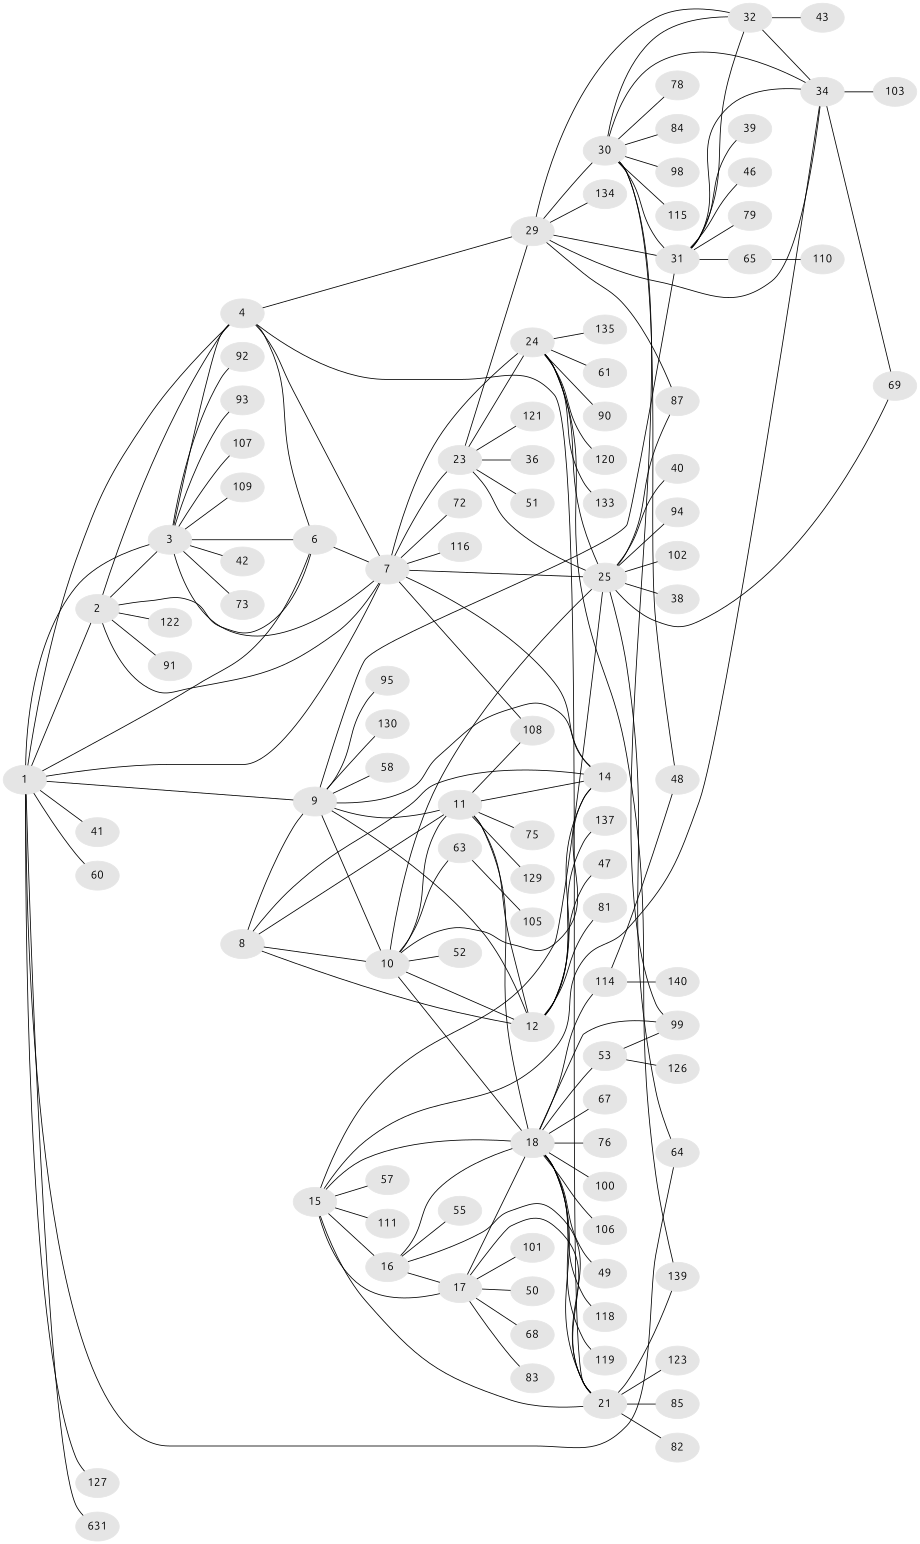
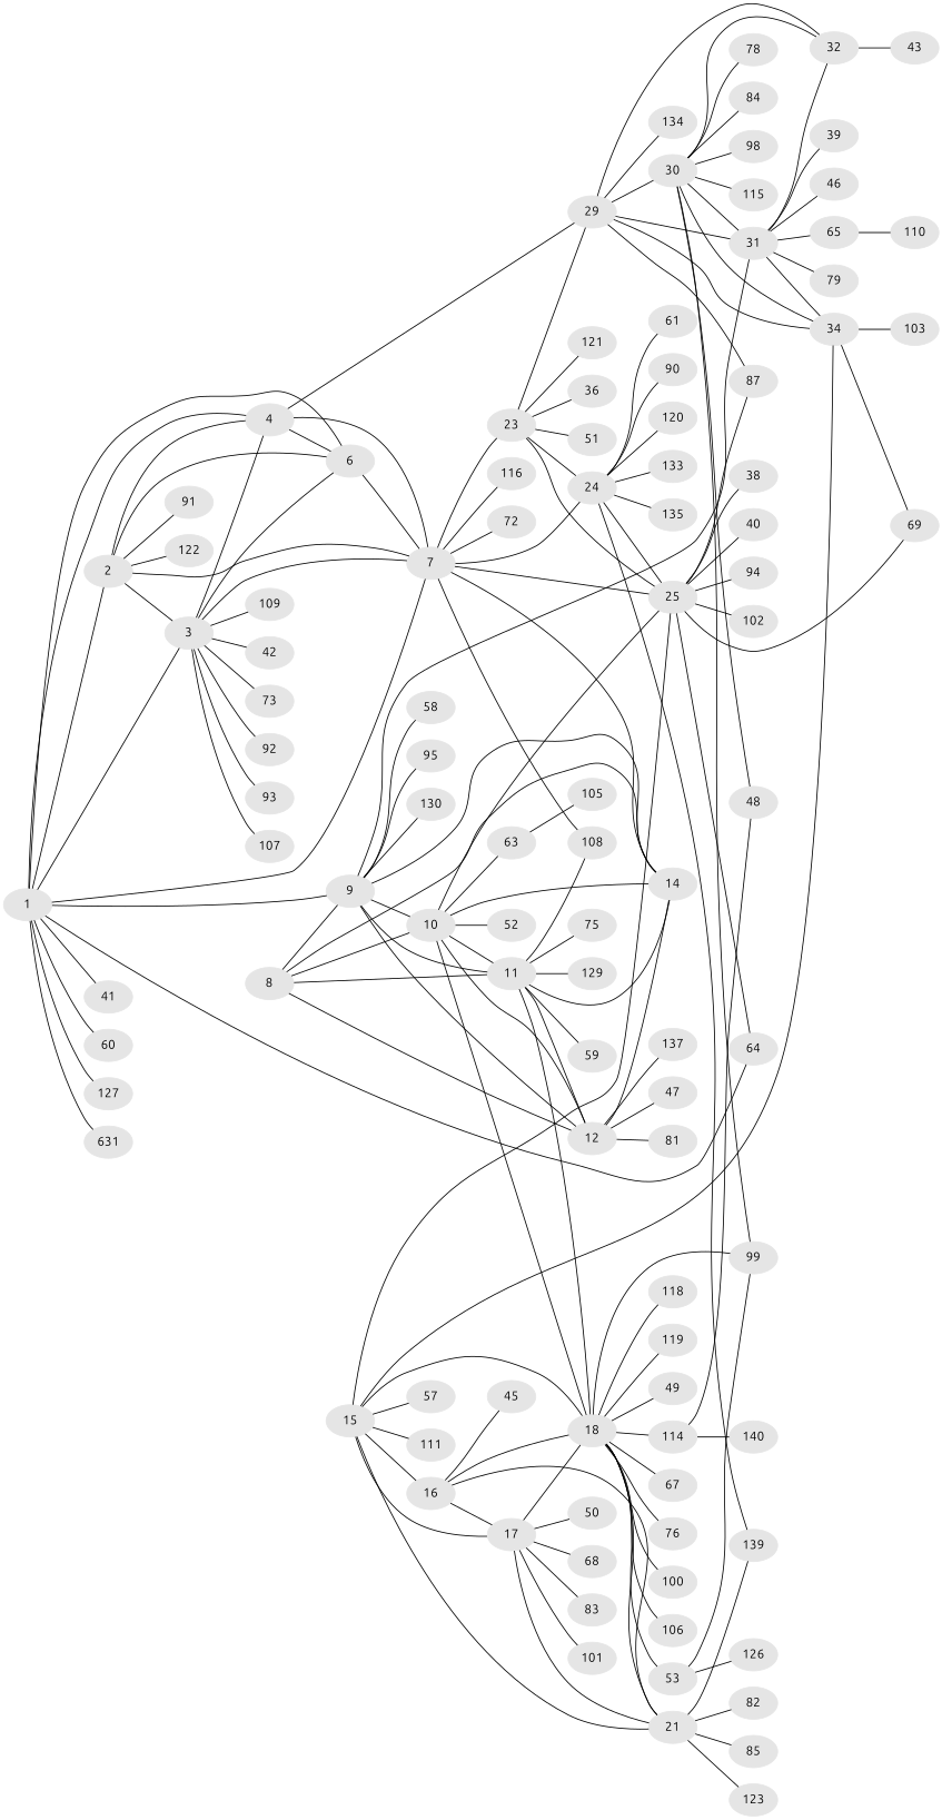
  graph {
    fontname=Ubuntu
    rankdir=LR
    node [color=gray90 fontname=Ubuntu style=filled]
    edge [fontname=Ubuntu]
    1 [super="+70"]
    2 [super="+86"]
    3 [super="+5"]
    4 [super="+37"]
    6 [super="+54"]
    7 [super="+22"]
    9 [super="+62"]
    41
    60
    64
    127
    n12 [label=631]
    91
    122
    42
    73
    92
    93
    107
    109
    21 [super="+44"]
    29 [super="+66"]
    14 [super="+117"]
    23 [super="+27"]
    24 [super="+28"]
    25 [super="+26"]
    72
    108
    116
    10 [super="+104"]
    11 [super="+56"]
    12 [super="+13"]
    31 [super="+33"]
    58
    95
    130
    82
    85
    123
    139
    34 [super="+89"]
    87
    30 [super="+97"]
    32 [super="+35"]
    134
    36 [super="+128"]
    51
    121
    61
    90
    120 [super="+124"]
    133
    135
    38
    40
    69
    94
    102
    8 [super="+55"]
    18 [super="+19"]
    52
    63 [super="+77"]
+   59
    75
    129
    47
    81
    137
    39
    46
    65 [super="+136"]
    79
    49
    53
    67
    76 [super="+96"]
    99 [super="+125"]
    100
    106
    114
    118
    119
    105
    15 [super="+20"]
    16 [super="+112"]
    17 [super="+138"]
    57
    111
-   45 [label=55]
+   45
    50
    68
    83
    101
    103
    126
    48
    140
    78
    84
    98
    115
    43
    110
    1 -- 2
    1 -- 3 [weight=2]
    1 -- 4
    1 -- 6
    1 -- 7
    1 -- 9
    1 -- 41
    1 -- 60
    1 -- 64
    1 -- 127
    1 -- n12
    2 -- 3 [weight=2]
    2 -- 4
    2 -- 6
    2 -- 7
    2 -- 91
    2 -- 122
    3 -- 4 [weight=2]
    3 -- 6 [weight=2]
    3 -- 7 [weight=2]
    3 -- 42
    3 -- 73
    3 -- 92
    3 -- 93
    3 -- 107
    3 -- 109
    4 -- 6
    4 -- 7
-   4 -- 21
    4 -- 29
    6 -- 7
    7 -- 14
    7 -- 23 [weight=2]
    7 -- 24 [weight=2]
    7 -- 25 [weight=2]
    7 -- 72
    7 -- 108
    7 -- 116
    9 -- 14
    9 -- 10
    9 -- 11
    9 -- 12 [weight=2]
    9 -- 31
    9 -- 58
    9 -- 95
    9 -- 130
    21 -- 82
    21 -- 85
    21 -- 123
    21 -- 139
    29 -- 31 [weight=2]
    29 -- 34
    29 -- 87
    29 -- 30
    29 -- 32 [weight=2]
    29 -- 134
    23 -- 29 [weight=2]
    23 -- 24 [weight=4]
    23 -- 25 [weight=4]
    23 -- 36
    23 -- 51
    23 -- 121
    24 -- 25 [weight=4]
    24 -- 139
    24 -- 61
    24 -- 90
    24 -- 120
    24 -- 133
    24 -- 135
    25 -- 64
    25 -- 87
    25 -- 38
    25 -- 40
    25 -- 69
    25 -- 94
    25 -- 102
    10 -- 14
    10 -- 25
    10 -- 11
    10 -- 12 [weight=2]
    10 -- 18
    10 -- 52
    10 -- 63
    11 -- 14
    11 -- 108
    11 -- 12 [weight=2]
    11 -- 18
+   11 -- 59
    11 -- 75
    11 -- 129
    12 -- 14 [weight=2]
    12 -- 47
    12 -- 81
    12 -- 137
    31 -- 34 [weight=2]
    31 -- 32 [weight=4]
    31 -- 39
    31 -- 46
    31 -- 65
    31 -- 79
    34 -- 69
    34 -- 103
    30 -- 31 [weight=2]
    30 -- 34
    30 -- 32 [weight=2]
    30 -- 99
    30 -- 48
    30 -- 78
    30 -- 84
    30 -- 98
    30 -- 115
-   32 -- 34 [weight=2]
    32 -- 43
    8 -- 9
    8 -- 14
    8 -- 10
    8 -- 11
    8 -- 12 [weight=2]
    18 -- 21 [weight=2]
    18 -- 49
    18 -- 53
    18 -- 67
    18 -- 76
    18 -- 99
    18 -- 100
    18 -- 106
    18 -- 114
    18 -- 118
    18 -- 119
    63 -- 105
    65 -- 110
    53 -- 99
    53 -- 126
    114 -- 48
    114 -- 140
    15 -- 21 [weight=2]
    15 -- 25
    15 -- 34
    15 -- 18 [weight=4]
    15 -- 16 [weight=2]
    15 -- 17 [weight=2]
    15 -- 57
    15 -- 111
    16 -- 21
    16 -- 18 [weight=2]
    16 -- 17
    16 -- 45
    17 -- 21
    17 -- 18 [weight=2]
    17 -- 50
    17 -- 68
    17 -- 83
    17 -- 101
  }
